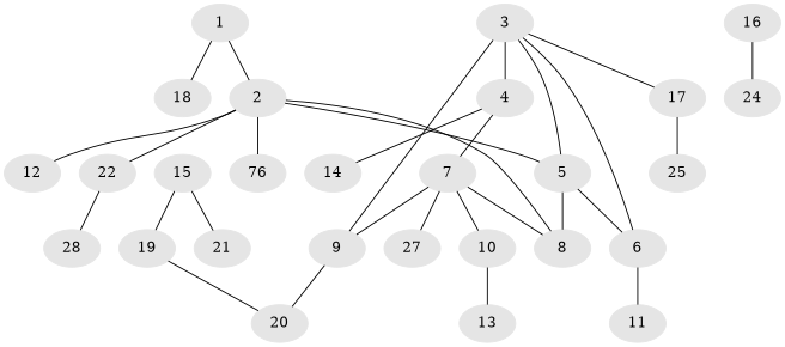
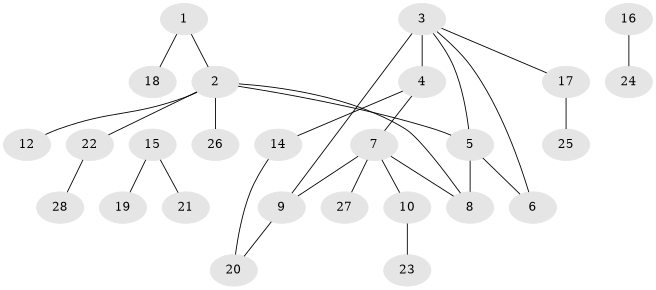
  graph {
    node [color=gray90 style=filled]
    edge [weight=1.0]
    1
    2
    18
    5
    8
    12
    22
-   26 [label=76]
+   26
    3
    4
    6
    9
    17
    28
    7
    14
-   11
    20
    16
    24
    25
    10
    27
    15
    19
    21
-   23 [label=13]
+   23
    1 -- 2
    1 -- 18
    2 -- 5
    2 -- 8
    2 -- 12
    2 -- 22
    2 -- 26
    5 -- 8 [weight=4.0]
    5 -- 6
    22 -- 28
    3 -- 5
    3 -- 4 [weight=5.0]
    3 -- 6 [weight=2.0]
    3 -- 9
    3 -- 17
    4 -- 7
    4 -- 14
-   6 -- 11
    9 -- 20
    17 -- 25
    7 -- 8
    7 -- 9
    7 -- 10
    7 -- 27
-   19 -- 20
+   14 -- 20
    16 -- 24
    10 -- 23
    15 -- 19
    15 -- 21
  }
